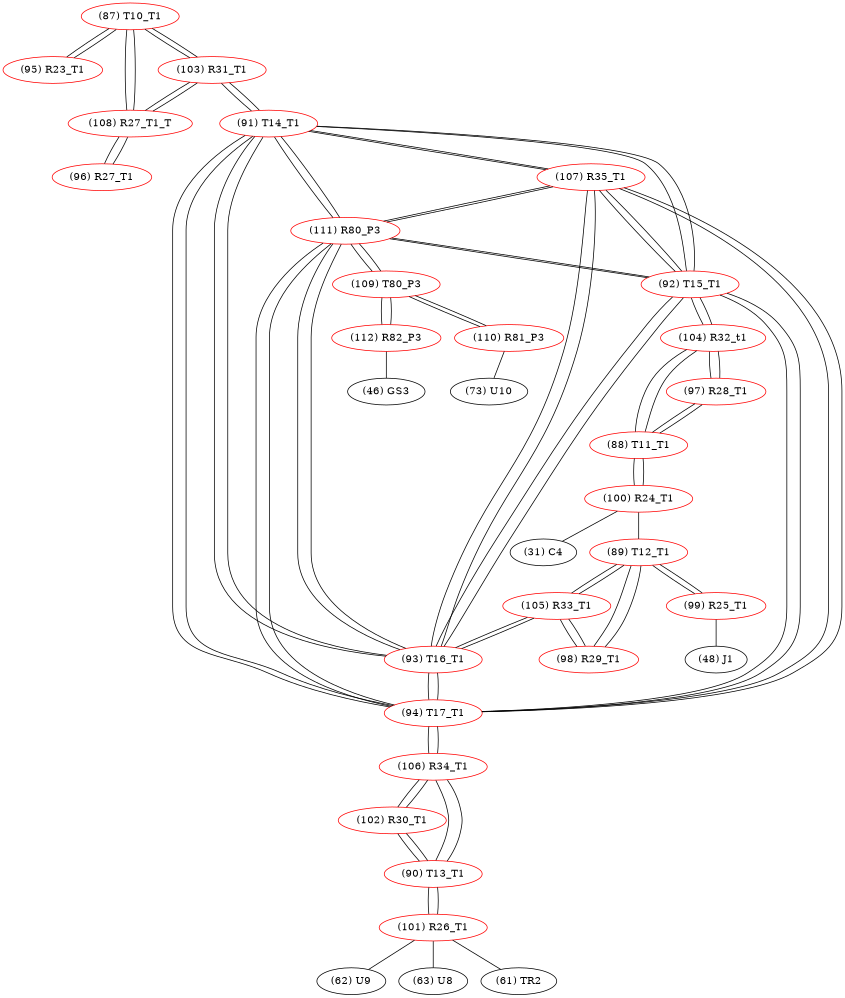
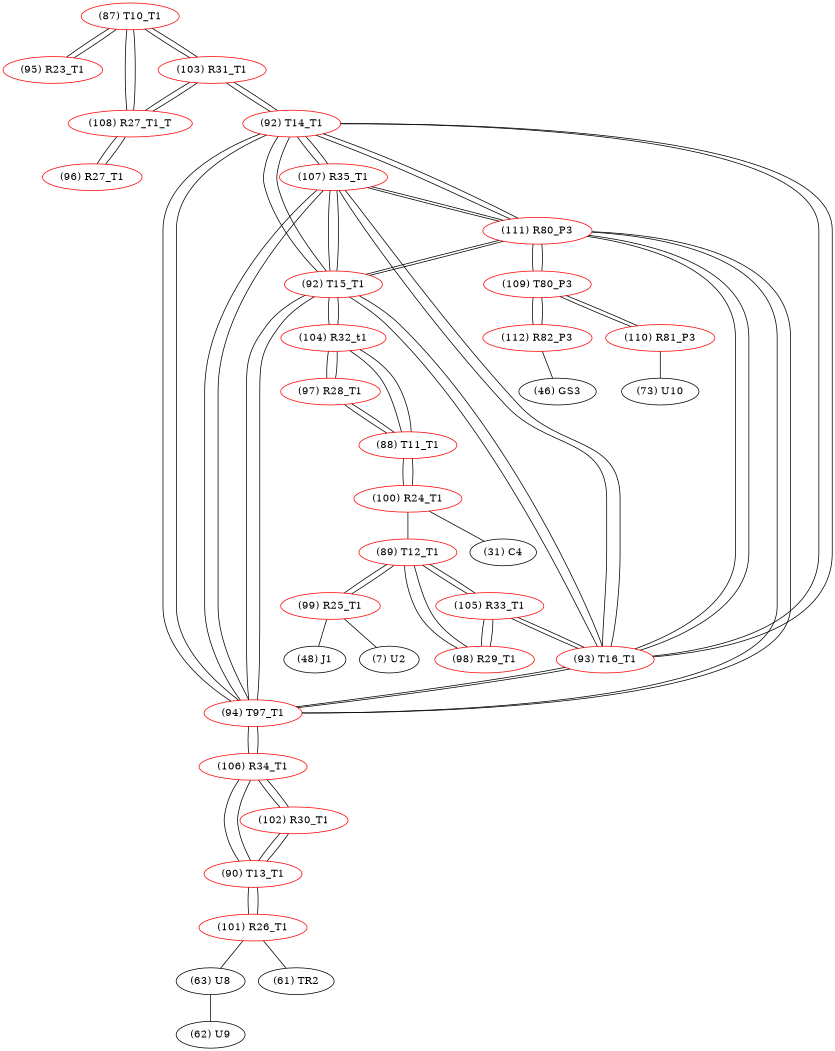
  graph {
    node [color=red]
    n1 [label="(87) T10_T1"]
    n2 [label="(95) R23_T1"]
    n3 [label="(103) R31_T1"]
    n4 [label="(108) R27_T1_T"]
-   n5 [label="(91) T14_T1"]
+   n5 [label="(92) T14_T1"]
    n6 [label="(96) R27_T1"]
    n7 [label="(73) U10" color=""]
    n8 [label="(92) T15_T1"]
    n9 [label="(93) T16_T1"]
-   n10 [label="(94) T17_T1"]
+   n10 [label="(94) T97_T1"]
    n11 [label="(111) R80_P3"]
    n12 [label="(107) R35_T1"]
    n13 [label="(88) T11_T1"]
    n14 [label="(100) R24_T1"]
    n15 [label="(97) R28_T1"]
    n16 [label="(104) R32_t1"]
    n17 [label="(31) C4" color=""]
    n18 [label="(89) T12_T1"]
+   n19 [label="(7) U2" color=""]
    n20 [label="(105) R33_T1"]
    n21 [label="(98) R29_T1"]
    n22 [label="(99) R25_T1"]
    n23 [label="(48) J1" color=""]
    n24 [label="(90) T13_T1"]
    n25 [label="(102) R30_T1"]
    n26 [label="(106) R34_T1"]
    n27 [label="(101) R26_T1"]
    n28 [label="(62) U9" color=""]
    n29 [label="(63) U8" color=""]
    n30 [label="(61) TR2" color=""]
    n31 [label="(109) T80_P3"]
    n32 [label="(110) R81_P3"]
    n33 [label="(112) R82_P3"]
    n34 [label="(46) GS3" color=""]
    n1 -- n2
    n1 -- n3
    n1 -- n4
    n2 -- n1
    n3 -- n1
    n3 -- n4
    n3 -- n5
    n4 -- n1
    n4 -- n3
    n4 -- n6
    n5 -- n3
    n5 -- n8
    n5 -- n9
    n5 -- n10
    n5 -- n11
    n5 -- n12
    n6 -- n4
    n8 -- n5
    n8 -- n9
    n8 -- n10
    n8 -- n11
    n8 -- n12
    n8 -- n16
    n9 -- n5
    n9 -- n8
    n9 -- n10
    n9 -- n11
    n9 -- n12
    n9 -- n20
    n10 -- n5
    n10 -- n8
    n10 -- n9
    n10 -- n11
    n10 -- n12
    n10 -- n26
    n11 -- n5
    n11 -- n8
    n11 -- n9
    n11 -- n10
    n11 -- n12
    n11 -- n31
    n12 -- n5
    n12 -- n8
    n12 -- n9
    n12 -- n10
    n12 -- n11
    n13 -- n14
    n13 -- n15
    n13 -- n16
    n14 -- n13
    n14 -- n17
    n14 -- n18
    n15 -- n13
    n15 -- n16
    n16 -- n8
    n16 -- n13
    n16 -- n15
    n18 -- n20
    n18 -- n21
    n18 -- n22
    n20 -- n9
    n20 -- n18
    n20 -- n21
    n21 -- n18
    n21 -- n20
    n22 -- n18
+   n22 -- n19
    n22 -- n23
    n24 -- n25
    n24 -- n26
    n24 -- n27
    n25 -- n24
    n25 -- n26
    n26 -- n10
    n26 -- n24
    n26 -- n25
    n27 -- n24
-   n27 -- n28
+   n29 -- n28
    n27 -- n29
    n27 -- n30
    n31 -- n11
    n31 -- n32
    n31 -- n33
    n32 -- n7
    n32 -- n31
    n33 -- n31
    n33 -- n34
  }
